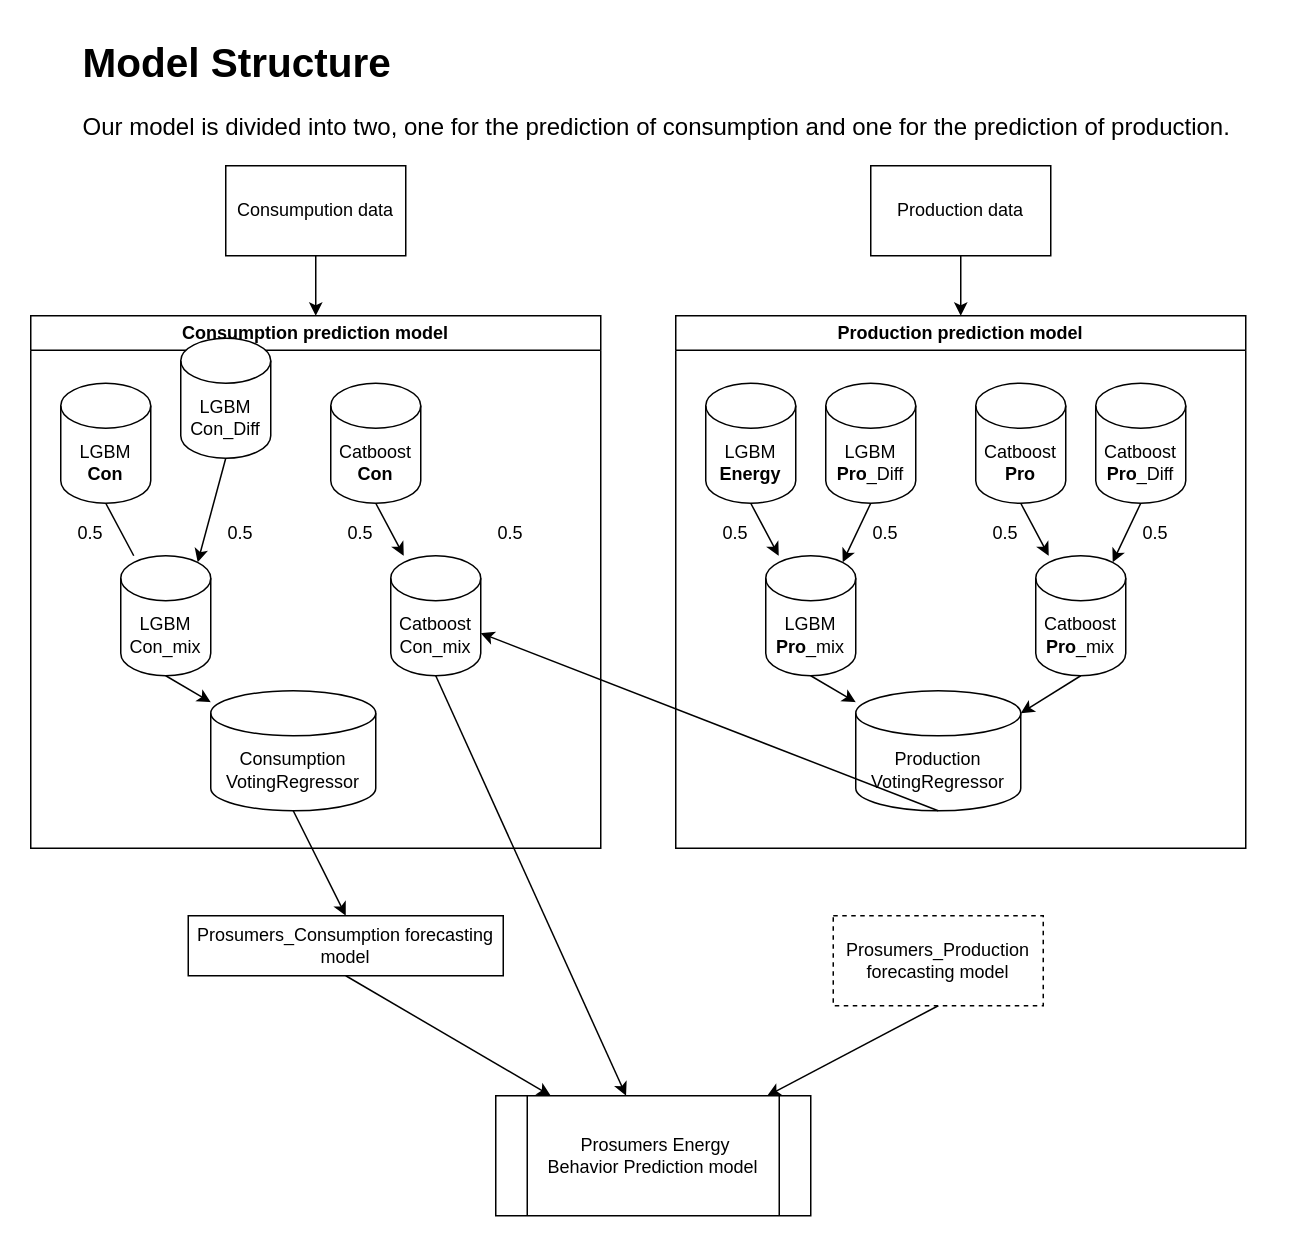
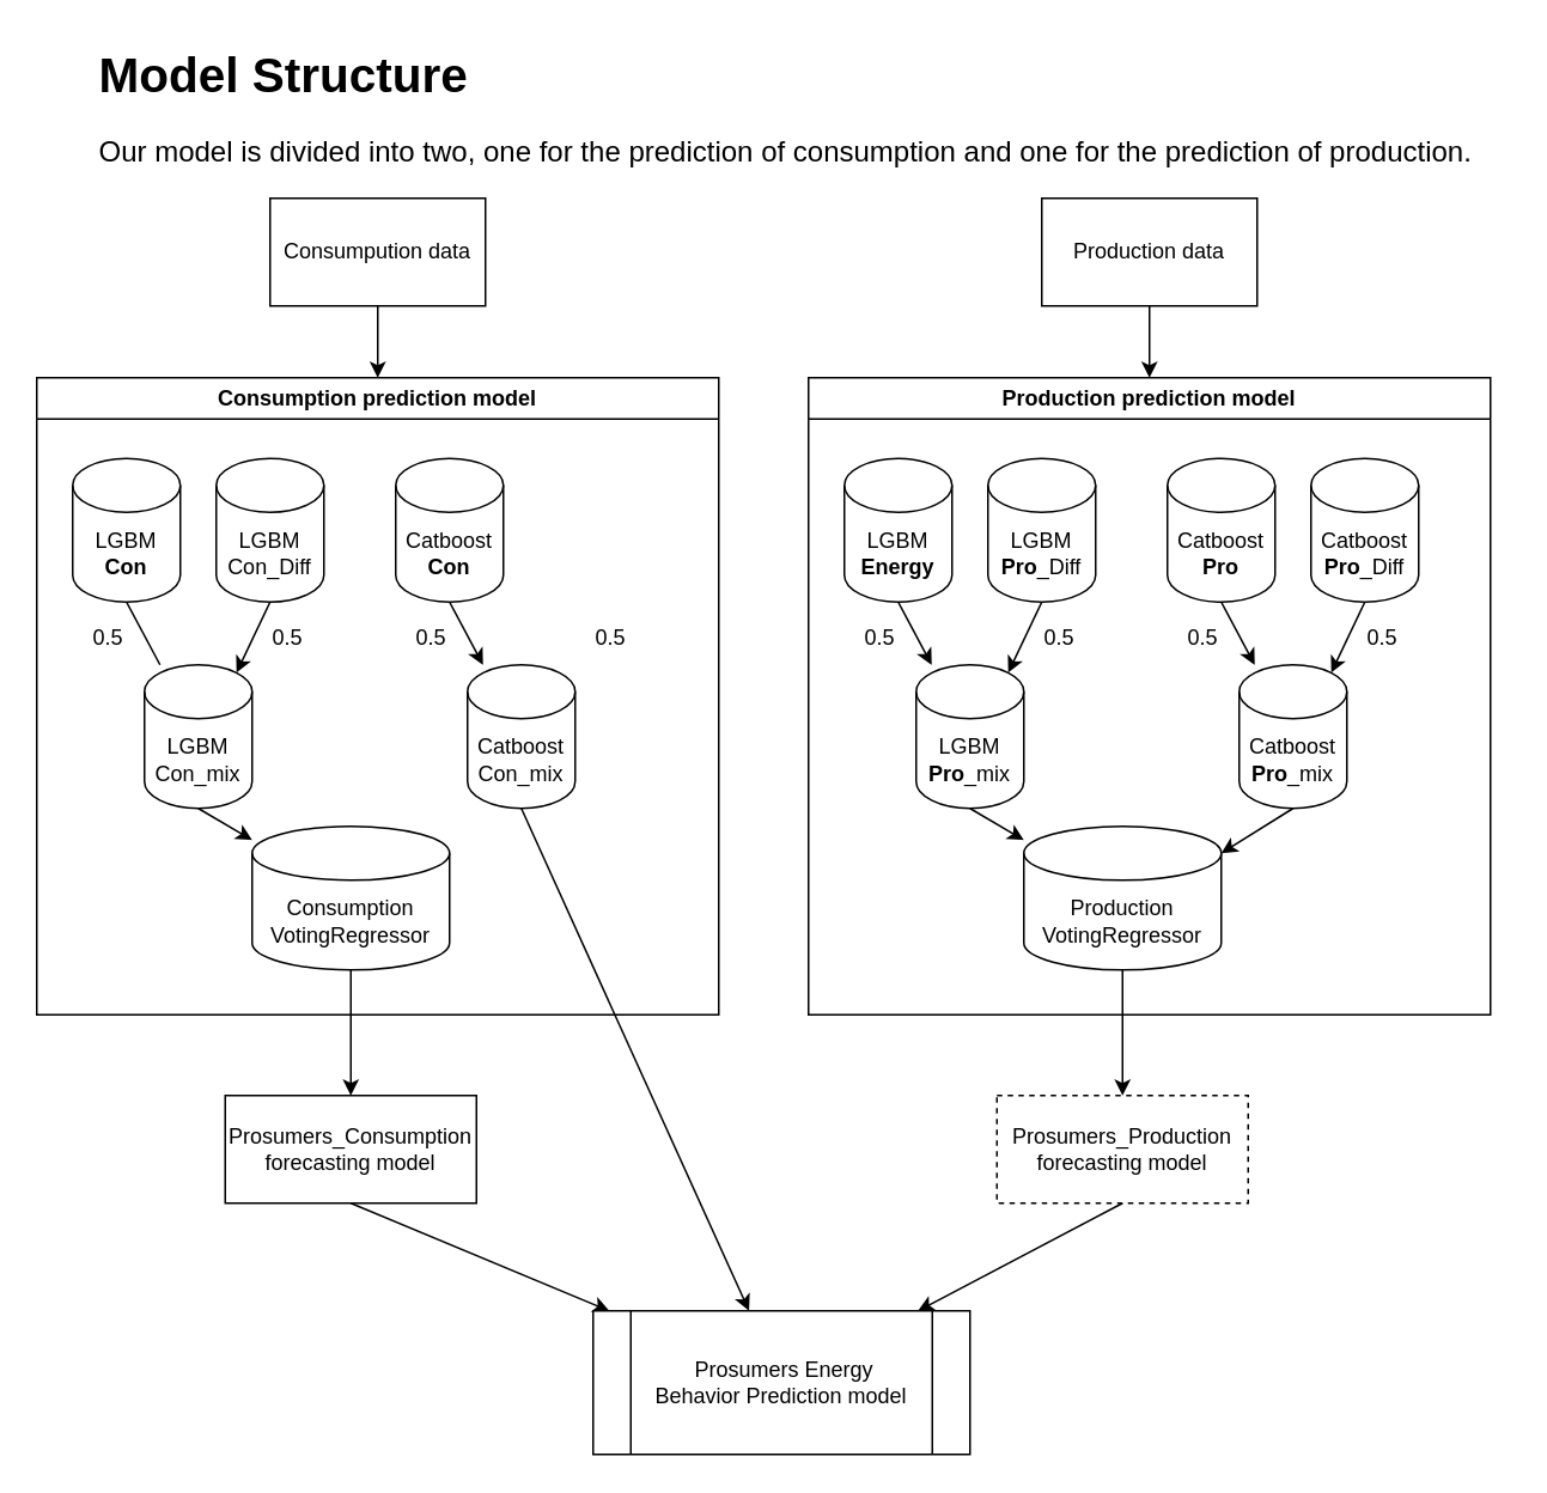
  <mxCell id="0" />
  <mxCell id="1" parent="0" />
  <mxCell id="2" value="&lt;h1&gt;&lt;font style=&quot;font-size: 27px;&quot;&gt;Model Structure&lt;/font&gt;&lt;/h1&gt;&lt;p&gt;&lt;font style=&quot;font-size: 16px;&quot;&gt;Our model is divided into two, one for the prediction of consumption and one for the prediction of production.&lt;/font&gt;&lt;/p&gt;&lt;p&gt;&lt;br&gt;&lt;/p&gt;" style="text;html=1;strokeColor=none;fillColor=none;spacing=5;spacingTop=-20;whiteSpace=wrap;overflow=hidden;rounded=0;" parent="1" vertex="1"><mxGeometry x="50" y="20" width="790" height="120" as="geometry" /></mxCell>
  <mxCell id="3" style="edgeStyle=none;html=1;exitX=0.5;exitY=1;exitDx=0;exitDy=0;entryX=0.5;entryY=0;entryDx=0;entryDy=0;" parent="1" source="4" target="5" edge="1"><mxGeometry relative="1" as="geometry" /></mxCell>
  <mxCell id="4" value="Consumpution data" style="rounded=0;whiteSpace=wrap;html=1;" parent="1" vertex="1"><mxGeometry x="150" y="110" width="120" height="60" as="geometry" /></mxCell>
  <mxCell id="5" value="Consumption prediction model" style="swimlane;whiteSpace=wrap;html=1;" parent="1" vertex="1"><mxGeometry x="20" y="210" width="380" height="355" as="geometry" /></mxCell>
  <mxCell id="6" style="edgeStyle=none;html=1;exitX=0.5;exitY=1;exitDx=0;exitDy=0;exitPerimeter=0;endArrow=none;" parent="5" source="7" target="11" edge="1"><mxGeometry relative="1" as="geometry" /></mxCell>
  <mxCell id="7" value="LGBM&lt;br&gt;&lt;b&gt;Con&lt;/b&gt;" style="shape=cylinder3;whiteSpace=wrap;html=1;boundedLbl=1;backgroundOutline=1;size=15;" parent="5" vertex="1"><mxGeometry x="20" y="45" width="60" height="80" as="geometry" /></mxCell>
  <mxCell id="8" style="edgeStyle=none;html=1;exitX=0.5;exitY=1;exitDx=0;exitDy=0;exitPerimeter=0;entryX=0.855;entryY=0;entryDx=0;entryDy=4.35;entryPerimeter=0;" parent="5" source="9" target="11" edge="1"><mxGeometry relative="1" as="geometry" /></mxCell>
- <mxCell id="9" value="LGBM&lt;br&gt;Con_Diff" style="shape=cylinder3;whiteSpace=wrap;html=1;boundedLbl=1;backgroundOutline=1;size=15;" parent="5" vertex="1"><mxGeometry x="100" y="15" width="60" height="80" as="geometry" /></mxCell>
+ <mxCell id="9" value="LGBM&lt;br&gt;Con_Diff" style="shape=cylinder3;whiteSpace=wrap;html=1;boundedLbl=1;backgroundOutline=1;size=15;" parent="5" vertex="1"><mxGeometry x="100" y="45" width="60" height="80" as="geometry" /></mxCell>
  <mxCell id="10" style="edgeStyle=none;html=1;exitX=0.5;exitY=1;exitDx=0;exitDy=0;exitPerimeter=0;" parent="5" source="11" target="19" edge="1"><mxGeometry relative="1" as="geometry" /></mxCell>
  <mxCell id="11" value="LGBM&lt;br&gt;Con_mix" style="shape=cylinder3;whiteSpace=wrap;html=1;boundedLbl=1;backgroundOutline=1;size=15;" parent="5" vertex="1"><mxGeometry x="60" y="160" width="60" height="80" as="geometry" /></mxCell>
  <mxCell id="12" value="0.5&lt;span style=&quot;color: rgba(0, 0, 0, 0); font-family: monospace; font-size: 0px; text-align: start;&quot;&gt;%3CmxGraphModel%3E%3Croot%3E%3CmxCell%20id%3D%220%22%2F%3E%3CmxCell%20id%3D%221%22%20parent%3D%220%22%2F%3E%3CmxCell%20id%3D%222%22%20value%3D%22LGBM%26lt%3Bbr%26gt%3B%26lt%3Bb%26gt%3BCon%26lt%3B%2Fb%26gt%3B%22%20style%3D%22shape%3Dcylinder3%3BwhiteSpace%3Dwrap%3Bhtml%3D1%3BboundedLbl%3D1%3BbackgroundOutline%3D1%3Bsize%3D15%3B%22%20vertex%3D%221%22%20parent%3D%221%22%3E%3CmxGeometry%20x%3D%2240%22%20y%3D%22300%22%20width%3D%2260%22%20height%3D%2280%22%20as%3D%22geometry%22%2F%3E%3C%2FmxCell%3E%3C%2Froot%3E%3C%2FmxGraphModel%3E&lt;/span&gt;" style="text;html=1;strokeColor=none;fillColor=none;align=center;verticalAlign=middle;whiteSpace=wrap;rounded=0;" parent="5" vertex="1"><mxGeometry x="10" y="130" width="60" height="30" as="geometry" /></mxCell>
  <mxCell id="13" value="0.5&lt;span style=&quot;color: rgba(0, 0, 0, 0); font-family: monospace; font-size: 0px; text-align: start;&quot;&gt;%3CmxGraphModel%3E%3Croot%3E%3CmxCell%20id%3D%220%22%2F%3E%3CmxCell%20id%3D%221%22%20parent%3D%220%22%2F%3E%3CmxCell%20id%3D%222%22%20value%3D%22LGBM%26lt%3Bbr%26gt%3B%26lt%3Bb%26gt%3BCon%26lt%3B%2Fb%26gt%3B%22%20style%3D%22shape%3Dcylinder3%3BwhiteSpace%3Dwrap%3Bhtml%3D1%3BboundedLbl%3D1%3BbackgroundOutline%3D1%3Bsize%3D15%3B%22%20vertex%3D%221%22%20parent%3D%221%22%3E%3CmxGeometry%20x%3D%2240%22%20y%3D%22300%22%20width%3D%2260%22%20height%3D%2280%22%20as%3D%22geometry%22%2F%3E%3C%2FmxCell%3E%3C%2Froot%3E%3C%2FmxGraphModel%3E&lt;/span&gt;" style="text;html=1;strokeColor=none;fillColor=none;align=center;verticalAlign=middle;whiteSpace=wrap;rounded=0;" parent="5" vertex="1"><mxGeometry x="110" y="130" width="60" height="30" as="geometry" /></mxCell>
  <mxCell id="14" value="Catboost&lt;br&gt;&lt;b&gt;Con&lt;/b&gt;" style="shape=cylinder3;whiteSpace=wrap;html=1;boundedLbl=1;backgroundOutline=1;size=15;" parent="5" vertex="1"><mxGeometry x="200" y="45" width="60" height="80" as="geometry" /></mxCell>
  <mxCell id="15" style="edgeStyle=none;html=1;exitX=0.5;exitY=1;exitDx=0;exitDy=0;exitPerimeter=0;" parent="5" source="16" target="47" edge="1"><mxGeometry relative="1" as="geometry" /></mxCell>
  <mxCell id="16" value="Catboost&lt;br&gt;Con_mix" style="shape=cylinder3;whiteSpace=wrap;html=1;boundedLbl=1;backgroundOutline=1;size=15;" parent="5" vertex="1"><mxGeometry x="240" y="160" width="60" height="80" as="geometry" /></mxCell>
  <mxCell id="17" style="edgeStyle=none;html=1;exitX=0.5;exitY=1;exitDx=0;exitDy=0;exitPerimeter=0;" parent="5" source="14" target="16" edge="1"><mxGeometry relative="1" as="geometry" /></mxCell>
  <mxCell id="18" value="0.5&lt;span style=&quot;color: rgba(0, 0, 0, 0); font-family: monospace; font-size: 0px; text-align: start;&quot;&gt;%3CmxGraphModel%3E%3Croot%3E%3CmxCell%20id%3D%220%22%2F%3E%3CmxCell%20id%3D%221%22%20parent%3D%220%22%2F%3E%3CmxCell%20id%3D%222%22%20value%3D%22LGBM%26lt%3Bbr%26gt%3B%26lt%3Bb%26gt%3BCon%26lt%3B%2Fb%26gt%3B%22%20style%3D%22shape%3Dcylinder3%3BwhiteSpace%3Dwrap%3Bhtml%3D1%3BboundedLbl%3D1%3BbackgroundOutline%3D1%3Bsize%3D15%3B%22%20vertex%3D%221%22%20parent%3D%221%22%3E%3CmxGeometry%20x%3D%2240%22%20y%3D%22300%22%20width%3D%2260%22%20height%3D%2280%22%20as%3D%22geometry%22%2F%3E%3C%2FmxCell%3E%3C%2Froot%3E%3C%2FmxGraphModel%3E&lt;/span&gt;" style="text;html=1;strokeColor=none;fillColor=none;align=center;verticalAlign=middle;whiteSpace=wrap;rounded=0;" parent="5" vertex="1"><mxGeometry x="290" y="130" width="60" height="30" as="geometry" /></mxCell>
  <mxCell id="19" value="Consumption&lt;br&gt;VotingRegressor" style="shape=cylinder3;whiteSpace=wrap;html=1;boundedLbl=1;backgroundOutline=1;size=15;" parent="5" vertex="1"><mxGeometry x="120" y="250" width="110" height="80" as="geometry" /></mxCell>
  <mxCell id="20" value="0.5&lt;span style=&quot;color: rgba(0, 0, 0, 0); font-family: monospace; font-size: 0px; text-align: start;&quot;&gt;%3CmxGraphModel%3E%3Croot%3E%3CmxCell%20id%3D%220%22%2F%3E%3CmxCell%20id%3D%221%22%20parent%3D%220%22%2F%3E%3CmxCell%20id%3D%222%22%20value%3D%22LGBM%26lt%3Bbr%26gt%3B%26lt%3Bb%26gt%3BCon%26lt%3B%2Fb%26gt%3B%22%20style%3D%22shape%3Dcylinder3%3BwhiteSpace%3Dwrap%3Bhtml%3D1%3BboundedLbl%3D1%3BbackgroundOutline%3D1%3Bsize%3D15%3B%22%20vertex%3D%221%22%20parent%3D%221%22%3E%3CmxGeometry%20x%3D%2240%22%20y%3D%22300%22%20width%3D%2260%22%20height%3D%2280%22%20as%3D%22geometry%22%2F%3E%3C%2FmxCell%3E%3C%2Froot%3E%3C%2FmxGraphModel%3E&lt;/span&gt;" style="text;html=1;strokeColor=none;fillColor=none;align=center;verticalAlign=middle;whiteSpace=wrap;rounded=0;" parent="5" vertex="1"><mxGeometry x="190" y="130" width="60" height="30" as="geometry" /></mxCell>
  <mxCell id="21" style="edgeStyle=none;html=1;exitX=0.5;exitY=1;exitDx=0;exitDy=0;entryX=0.5;entryY=0;entryDx=0;entryDy=0;" parent="1" source="22" target="23" edge="1"><mxGeometry relative="1" as="geometry" /></mxCell>
  <mxCell id="22" value="Production data" style="rounded=0;whiteSpace=wrap;html=1;" parent="1" vertex="1"><mxGeometry x="580" y="110" width="120" height="60" as="geometry" /></mxCell>
  <mxCell id="23" value="Production prediction model" style="swimlane;whiteSpace=wrap;html=1;" parent="1" vertex="1"><mxGeometry x="450" y="210" width="380" height="355" as="geometry" /></mxCell>
  <mxCell id="24" style="edgeStyle=none;html=1;exitX=0.5;exitY=1;exitDx=0;exitDy=0;exitPerimeter=0;" parent="23" source="25" target="29" edge="1"><mxGeometry relative="1" as="geometry" /></mxCell>
  <mxCell id="25" value="LGBM&lt;br&gt;&lt;b&gt;Energy&lt;/b&gt;" style="shape=cylinder3;whiteSpace=wrap;html=1;boundedLbl=1;backgroundOutline=1;size=15;" parent="23" vertex="1"><mxGeometry x="20" y="45" width="60" height="80" as="geometry" /></mxCell>
  <mxCell id="26" style="edgeStyle=none;html=1;exitX=0.5;exitY=1;exitDx=0;exitDy=0;exitPerimeter=0;entryX=0.855;entryY=0;entryDx=0;entryDy=4.35;entryPerimeter=0;" parent="23" source="27" target="29" edge="1"><mxGeometry relative="1" as="geometry" /></mxCell>
  <mxCell id="27" value="LGBM&lt;br&gt;&lt;b&gt;Pro&lt;/b&gt;_Diff" style="shape=cylinder3;whiteSpace=wrap;html=1;boundedLbl=1;backgroundOutline=1;size=15;" parent="23" vertex="1"><mxGeometry x="100" y="45" width="60" height="80" as="geometry" /></mxCell>
  <mxCell id="28" style="edgeStyle=none;html=1;exitX=0.5;exitY=1;exitDx=0;exitDy=0;exitPerimeter=0;" parent="23" source="29" target="39" edge="1"><mxGeometry relative="1" as="geometry" /></mxCell>
  <mxCell id="29" value="LGBM&lt;br&gt;&lt;b&gt;Pro&lt;/b&gt;_mix" style="shape=cylinder3;whiteSpace=wrap;html=1;boundedLbl=1;backgroundOutline=1;size=15;" parent="23" vertex="1"><mxGeometry x="60" y="160" width="60" height="80" as="geometry" /></mxCell>
  <mxCell id="30" value="0.5&lt;span style=&quot;color: rgba(0, 0, 0, 0); font-family: monospace; font-size: 0px; text-align: start;&quot;&gt;%3CmxGraphModel%3E%3Croot%3E%3CmxCell%20id%3D%220%22%2F%3E%3CmxCell%20id%3D%221%22%20parent%3D%220%22%2F%3E%3CmxCell%20id%3D%222%22%20value%3D%22LGBM%26lt%3Bbr%26gt%3B%26lt%3Bb%26gt%3BCon%26lt%3B%2Fb%26gt%3B%22%20style%3D%22shape%3Dcylinder3%3BwhiteSpace%3Dwrap%3Bhtml%3D1%3BboundedLbl%3D1%3BbackgroundOutline%3D1%3Bsize%3D15%3B%22%20vertex%3D%221%22%20parent%3D%221%22%3E%3CmxGeometry%20x%3D%2240%22%20y%3D%22300%22%20width%3D%2260%22%20height%3D%2280%22%20as%3D%22geometry%22%2F%3E%3C%2FmxCell%3E%3C%2Froot%3E%3C%2FmxGraphModel%3E&lt;/span&gt;" style="text;html=1;strokeColor=none;fillColor=none;align=center;verticalAlign=middle;whiteSpace=wrap;rounded=0;" parent="23" vertex="1"><mxGeometry x="10" y="130" width="60" height="30" as="geometry" /></mxCell>
  <mxCell id="31" value="0.5&lt;span style=&quot;color: rgba(0, 0, 0, 0); font-family: monospace; font-size: 0px; text-align: start;&quot;&gt;%3CmxGraphModel%3E%3Croot%3E%3CmxCell%20id%3D%220%22%2F%3E%3CmxCell%20id%3D%221%22%20parent%3D%220%22%2F%3E%3CmxCell%20id%3D%222%22%20value%3D%22LGBM%26lt%3Bbr%26gt%3B%26lt%3Bb%26gt%3BCon%26lt%3B%2Fb%26gt%3B%22%20style%3D%22shape%3Dcylinder3%3BwhiteSpace%3Dwrap%3Bhtml%3D1%3BboundedLbl%3D1%3BbackgroundOutline%3D1%3Bsize%3D15%3B%22%20vertex%3D%221%22%20parent%3D%221%22%3E%3CmxGeometry%20x%3D%2240%22%20y%3D%22300%22%20width%3D%2260%22%20height%3D%2280%22%20as%3D%22geometry%22%2F%3E%3C%2FmxCell%3E%3C%2Froot%3E%3C%2FmxGraphModel%3E&lt;/span&gt;" style="text;html=1;strokeColor=none;fillColor=none;align=center;verticalAlign=middle;whiteSpace=wrap;rounded=0;" parent="23" vertex="1"><mxGeometry x="110" y="130" width="60" height="30" as="geometry" /></mxCell>
  <mxCell id="32" value="Catboost&lt;br&gt;&lt;b&gt;Pro&lt;/b&gt;" style="shape=cylinder3;whiteSpace=wrap;html=1;boundedLbl=1;backgroundOutline=1;size=15;" parent="23" vertex="1"><mxGeometry x="200" y="45" width="60" height="80" as="geometry" /></mxCell>
  <mxCell id="33" value="Catboost&lt;br&gt;&lt;b&gt;Pro&lt;/b&gt;_Diff" style="shape=cylinder3;whiteSpace=wrap;html=1;boundedLbl=1;backgroundOutline=1;size=15;" parent="23" vertex="1"><mxGeometry x="280" y="45" width="60" height="80" as="geometry" /></mxCell>
  <mxCell id="34" style="edgeStyle=none;html=1;exitX=0.5;exitY=1;exitDx=0;exitDy=0;exitPerimeter=0;entryX=1;entryY=0;entryDx=0;entryDy=15;entryPerimeter=0;" parent="23" source="35" target="39" edge="1"><mxGeometry relative="1" as="geometry" /></mxCell>
  <mxCell id="35" value="Catboost&lt;br&gt;&lt;b&gt;Pro&lt;/b&gt;_mix" style="shape=cylinder3;whiteSpace=wrap;html=1;boundedLbl=1;backgroundOutline=1;size=15;" parent="23" vertex="1"><mxGeometry x="240" y="160" width="60" height="80" as="geometry" /></mxCell>
  <mxCell id="36" style="edgeStyle=none;html=1;exitX=0.5;exitY=1;exitDx=0;exitDy=0;exitPerimeter=0;" parent="23" source="32" target="35" edge="1"><mxGeometry relative="1" as="geometry" /></mxCell>
  <mxCell id="37" style="edgeStyle=none;html=1;exitX=0.5;exitY=1;exitDx=0;exitDy=0;exitPerimeter=0;entryX=0.855;entryY=0;entryDx=0;entryDy=4.35;entryPerimeter=0;" parent="23" source="33" target="35" edge="1"><mxGeometry relative="1" as="geometry" /></mxCell>
  <mxCell id="38" value="0.5&lt;span style=&quot;color: rgba(0, 0, 0, 0); font-family: monospace; font-size: 0px; text-align: start;&quot;&gt;%3CmxGraphModel%3E%3Croot%3E%3CmxCell%20id%3D%220%22%2F%3E%3CmxCell%20id%3D%221%22%20parent%3D%220%22%2F%3E%3CmxCell%20id%3D%222%22%20value%3D%22LGBM%26lt%3Bbr%26gt%3B%26lt%3Bb%26gt%3BCon%26lt%3B%2Fb%26gt%3B%22%20style%3D%22shape%3Dcylinder3%3BwhiteSpace%3Dwrap%3Bhtml%3D1%3BboundedLbl%3D1%3BbackgroundOutline%3D1%3Bsize%3D15%3B%22%20vertex%3D%221%22%20parent%3D%221%22%3E%3CmxGeometry%20x%3D%2240%22%20y%3D%22300%22%20width%3D%2260%22%20height%3D%2280%22%20as%3D%22geometry%22%2F%3E%3C%2FmxCell%3E%3C%2Froot%3E%3C%2FmxGraphModel%3E&lt;/span&gt;" style="text;html=1;strokeColor=none;fillColor=none;align=center;verticalAlign=middle;whiteSpace=wrap;rounded=0;" parent="23" vertex="1"><mxGeometry x="290" y="130" width="60" height="30" as="geometry" /></mxCell>
  <mxCell id="39" value="Production&lt;br&gt;VotingRegressor" style="shape=cylinder3;whiteSpace=wrap;html=1;boundedLbl=1;backgroundOutline=1;size=15;" parent="23" vertex="1"><mxGeometry x="120" y="250" width="110" height="80" as="geometry" /></mxCell>
  <mxCell id="40" value="0.5&lt;span style=&quot;color: rgba(0, 0, 0, 0); font-family: monospace; font-size: 0px; text-align: start;&quot;&gt;%3CmxGraphModel%3E%3Croot%3E%3CmxCell%20id%3D%220%22%2F%3E%3CmxCell%20id%3D%221%22%20parent%3D%220%22%2F%3E%3CmxCell%20id%3D%222%22%20value%3D%22LGBM%26lt%3Bbr%26gt%3B%26lt%3Bb%26gt%3BCon%26lt%3B%2Fb%26gt%3B%22%20style%3D%22shape%3Dcylinder3%3BwhiteSpace%3Dwrap%3Bhtml%3D1%3BboundedLbl%3D1%3BbackgroundOutline%3D1%3Bsize%3D15%3B%22%20vertex%3D%221%22%20parent%3D%221%22%3E%3CmxGeometry%20x%3D%2240%22%20y%3D%22300%22%20width%3D%2260%22%20height%3D%2280%22%20as%3D%22geometry%22%2F%3E%3C%2FmxCell%3E%3C%2Froot%3E%3C%2FmxGraphModel%3E&lt;/span&gt;" style="text;html=1;strokeColor=none;fillColor=none;align=center;verticalAlign=middle;whiteSpace=wrap;rounded=0;" parent="23" vertex="1"><mxGeometry x="190" y="130" width="60" height="30" as="geometry" /></mxCell>
  <mxCell id="41" style="edgeStyle=none;html=1;exitX=0.5;exitY=1;exitDx=0;exitDy=0;" edge="1" parent="1" source="42" target="47"><mxGeometry relative="1" as="geometry" /></mxCell>
- <mxCell id="42" value="Prosumers_Consumption forecasting model" style="rounded=0;whiteSpace=wrap;html=1;" parent="1" vertex="1"><mxGeometry x="125" y="610" width="210" height="40" as="geometry" /></mxCell>
+ <mxCell id="42" value="Prosumers_Consumption forecasting model" style="rounded=0;whiteSpace=wrap;html=1;" parent="1" vertex="1"><mxGeometry x="125" y="610" width="140" height="60" as="geometry" /></mxCell>
  <mxCell id="43" style="edgeStyle=none;html=1;exitX=0.5;exitY=1;exitDx=0;exitDy=0;exitPerimeter=0;entryX=0.5;entryY=0;entryDx=0;entryDy=0;" parent="1" source="19" target="42" edge="1"><mxGeometry relative="1" as="geometry" /></mxCell>
  <mxCell id="44" style="edgeStyle=none;html=1;exitX=0.5;exitY=1;exitDx=0;exitDy=0;" edge="1" parent="1" source="45" target="47"><mxGeometry relative="1" as="geometry" /></mxCell>
  <mxCell id="45" value="Prosumers_Production forecasting model" style="rounded=0;whiteSpace=wrap;html=1;dashed=1;" parent="1" vertex="1"><mxGeometry x="555" y="610" width="140" height="60" as="geometry" /></mxCell>
- <mxCell id="46" style="edgeStyle=none;html=1;exitX=0.5;exitY=1;exitDx=0;exitDy=0;exitPerimeter=0;" parent="1" source="39" target="16" edge="1"><mxGeometry relative="1" as="geometry" /></mxCell>
+ <mxCell id="46" style="edgeStyle=none;html=1;exitX=0.5;exitY=1;exitDx=0;exitDy=0;exitPerimeter=0;" parent="1" source="39" target="45" edge="1"><mxGeometry relative="1" as="geometry" /></mxCell>
  <mxCell id="47" value="&amp;nbsp;Prosumers Energy Behavior&amp;nbsp;Prediction model" style="shape=process;whiteSpace=wrap;html=1;backgroundOutline=1;" parent="1" vertex="1"><mxGeometry x="330" y="730" width="210" height="80" as="geometry" /></mxCell>
